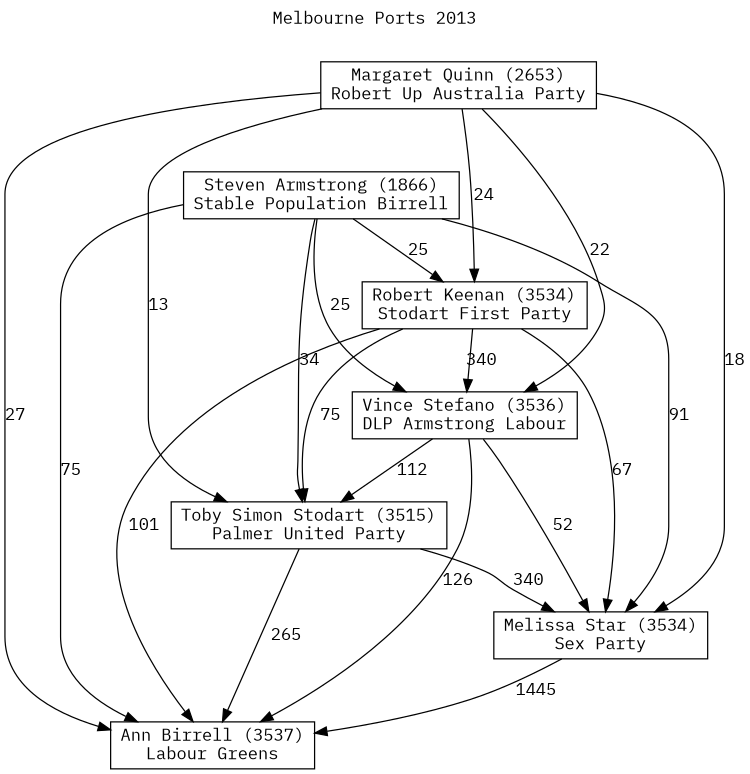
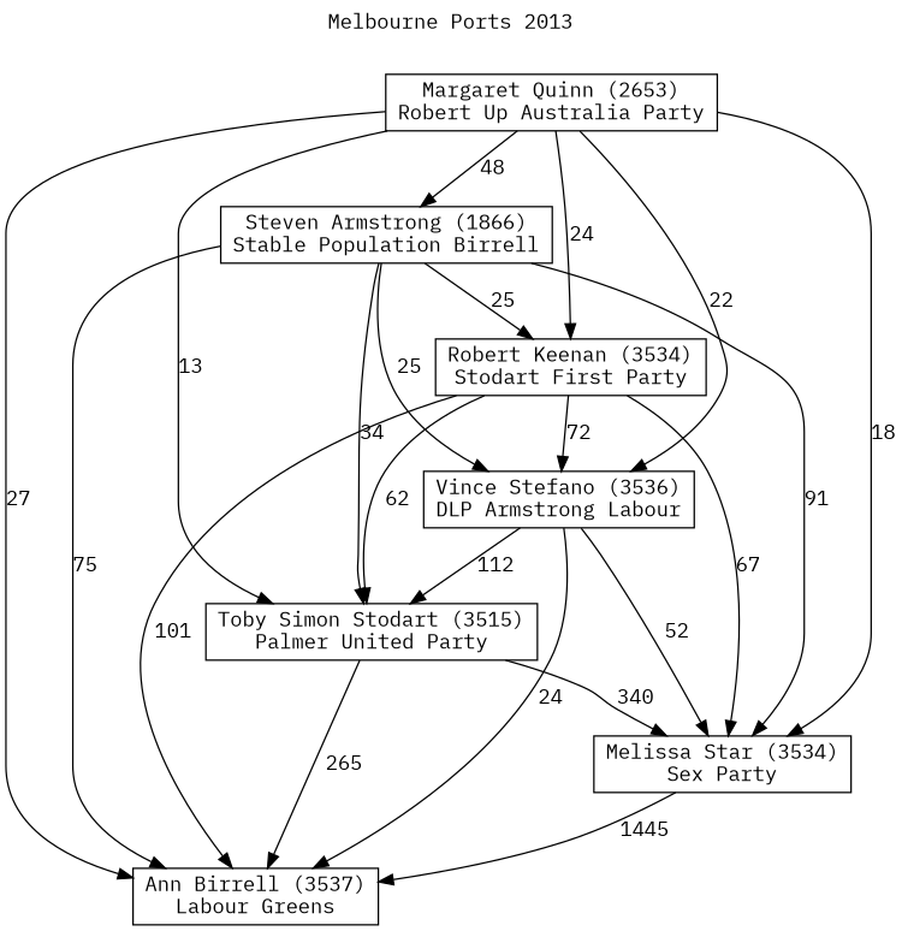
  digraph {
    fontname="IBM Plex Mono"
    label="Melbourne Ports 2013"
    labelloc=t
    mclimit=10
    node [fontname="IBM Plex Mono" shape=box]
    edge [fontname="IBM Plex Mono"]
    n1 [label="Ann Birrell (3537)\nLabour Greens"]
    n2 [label="Margaret Quinn (2653)\nRobert Up Australia Party"]
    n3 [label="Melissa Star (3534)\nSex Party"]
    n4 [label="Robert Keenan (3534)\nStodart First Party"]
    n5 [label="Steven Armstrong (1866)\nStable Population Birrell"]
    n6 [label="Toby Simon Stodart (3515)\nPalmer United Party"]
    n7 [label="Vince Stefano (3536)\nDLP Armstrong Labour"]
    n2 -> n1 [label=27]
    n2 -> n3 [label=18]
    n2 -> n4 [label=24]
+   n2 -> n5 [label=48]
    n2 -> n6 [label=13]
    n2 -> n7 [label=22]
    n3 -> n1 [label=1445]
    n4 -> n1 [label=101]
    n4 -> n3 [label=67]
-   n4 -> n6 [label=75]
-   n4 -> n7 [label=340]
+   n4 -> n6 [label=62]
+   n4 -> n7 [label=72]
    n5 -> n1 [label=75]
    n5 -> n3 [label=91]
    n5 -> n4 [label=25]
    n5 -> n6 [label=34]
    n5 -> n7 [label=25]
    n6 -> n1 [label=265]
    n6 -> n3 [label=340]
-   n7 -> n1 [label=126]
+   n7 -> n1 [label=24]
    n7 -> n3 [label=52]
    n7 -> n6 [label=112]
  }
